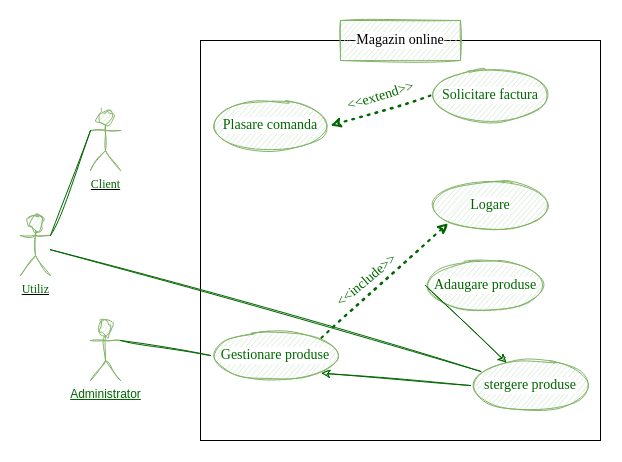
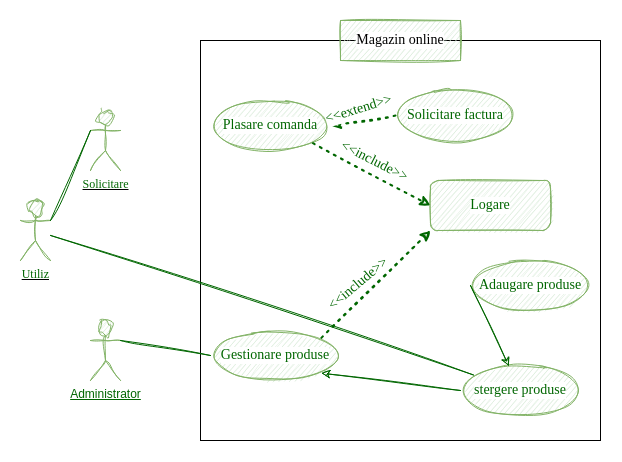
  <mxCell id="0" />
  <mxCell id="1" parent="0" />
- <mxCell id="2" value="&lt;font color=&quot;#006600&quot;&gt;Utiliz&lt;/font&gt;" style="shape=umlActor;verticalLabelPosition=bottom;verticalAlign=top;html=1;outlineConnect=0;fillColor=#d5e8d4;strokeColor=#82b366;labelPosition=center;align=right;fontStyle=4;shadow=0;sketch=1;curveFitting=1;jiggle=2;fontFamily=Comic Sans MS;" vertex="1" parent="1"><mxGeometry x="20" y="215" width="30" height="60" as="geometry" /></mxCell>
+ <mxCell id="2" value="&lt;font color=&quot;#006600&quot;&gt;Utiliz&lt;/font&gt;" style="shape=umlActor;verticalLabelPosition=bottom;verticalAlign=top;html=1;outlineConnect=0;fillColor=#d5e8d4;strokeColor=#82b366;labelPosition=center;align=right;fontStyle=4;shadow=0;sketch=1;curveFitting=1;jiggle=2;fontFamily=Comic Sans MS;" vertex="1" parent="1"><mxGeometry x="20" y="200" width="30" height="60" as="geometry" /></mxCell>
  <mxCell id="3" value="" style="whiteSpace=wrap;html=1;aspect=fixed;" vertex="1" parent="1"><mxGeometry x="200" y="40" width="400" height="400" as="geometry" /></mxCell>
- <mxCell id="4" value="&lt;u&gt;&lt;font color=&quot;#006600&quot; face=&quot;Comic Sans MS&quot;&gt;Client&lt;/font&gt;&lt;/u&gt;" style="shape=umlActor;verticalLabelPosition=bottom;verticalAlign=top;html=1;outlineConnect=0;sketch=1;curveFitting=1;jiggle=2;fillColor=#d5e8d4;strokeColor=#82b366;" vertex="1" parent="1"><mxGeometry x="90" y="110" width="30" height="60" as="geometry" /></mxCell>
+ <mxCell id="4" value="&lt;u&gt;&lt;font color=&quot;#006600&quot; face=&quot;Comic Sans MS&quot;&gt;Solicitare&lt;/font&gt;&lt;/u&gt;" style="shape=umlActor;verticalLabelPosition=bottom;verticalAlign=top;html=1;outlineConnect=0;sketch=1;curveFitting=1;jiggle=2;fillColor=#d5e8d4;strokeColor=#82b366;" vertex="1" parent="1"><mxGeometry x="90" y="110" width="30" height="60" as="geometry" /></mxCell>
  <mxCell id="5" value="&lt;font color=&quot;#006600&quot;&gt;&lt;span style=&quot;background-color: rgb(255, 255, 255);&quot;&gt;&lt;u&gt;Administrator&lt;/u&gt;&lt;/span&gt;&lt;/font&gt;" style="shape=umlActor;verticalLabelPosition=bottom;verticalAlign=top;html=1;outlineConnect=0;sketch=1;curveFitting=1;jiggle=2;fillColor=#d5e8d4;strokeColor=#82b366;" vertex="1" parent="1"><mxGeometry x="90" y="320" width="30" height="60" as="geometry" /></mxCell>
  <mxCell id="6" value="" style="endArrow=none;html=1;rounded=0;exitX=1;exitY=0.333;exitDx=0;exitDy=0;exitPerimeter=0;entryX=0;entryY=0.333;entryDx=0;entryDy=0;entryPerimeter=0;fontColor=#006600;labelBackgroundColor=#006600;strokeColor=#006600;sketch=1;curveFitting=1;jiggle=2;" edge="1" parent="1" source="2" target="4"><mxGeometry width="50" height="50" relative="1" as="geometry"><mxPoint x="40" y="200" as="sourcePoint" /><mxPoint x="90" y="150" as="targetPoint" /></mxGeometry></mxCell>
  <mxCell id="7" value="" style="endArrow=none;html=1;rounded=0;strokeColor=#006600;sketch=1;curveFitting=1;jiggle=2;" edge="1" parent="1" source="2" target="19"><mxGeometry width="50" height="50" relative="1" as="geometry"><mxPoint x="10" y="350" as="sourcePoint" /><mxPoint x="60" y="300" as="targetPoint" /></mxGeometry></mxCell>
  <mxCell id="8" value="&lt;font color=&quot;#006600&quot; style=&quot;font-size: 14px;&quot;&gt;Plasare comanda&lt;/font&gt;" style="ellipse;whiteSpace=wrap;html=1;shadow=0;labelBackgroundColor=#FFFFFF;sketch=1;fontFamily=Comic Sans MS;fillColor=#d5e8d4;strokeColor=#82b366;" vertex="1" parent="1"><mxGeometry x="210" y="100" width="120" height="50" as="geometry" /></mxCell>
  <mxCell id="9" value="Magazin online" style="rounded=0;whiteSpace=wrap;html=1;shadow=0;labelBackgroundColor=#FFFFFF;sketch=1;fontFamily=Comic Sans MS;fontSize=14;fillColor=#d5e8d4;strokeColor=#82b366;" vertex="1" parent="1"><mxGeometry x="340" y="20" width="120" height="40" as="geometry" /></mxCell>
- <mxCell id="10" value="&lt;font color=&quot;#006600&quot;&gt;&lt;span style=&quot;font-size: 14px;&quot;&gt;Solicitare factura&lt;/span&gt;&lt;/font&gt;" style="ellipse;whiteSpace=wrap;html=1;shadow=0;labelBackgroundColor=#FFFFFF;sketch=1;fontFamily=Comic Sans MS;fillColor=#d5e8d4;strokeColor=#82b366;" vertex="1" parent="1"><mxGeometry x="430" y="70" width="120" height="50" as="geometry" /></mxCell>
+ <mxCell id="10" value="&lt;font color=&quot;#006600&quot;&gt;&lt;span style=&quot;font-size: 14px;&quot;&gt;Solicitare factura&lt;/span&gt;&lt;/font&gt;" style="ellipse;whiteSpace=wrap;html=1;shadow=0;labelBackgroundColor=#FFFFFF;sketch=1;fontFamily=Comic Sans MS;fillColor=#d5e8d4;strokeColor=#82b366;" vertex="1" parent="1"><mxGeometry x="395" y="90" width="120" height="50" as="geometry" /></mxCell>
  <mxCell id="11" value="" style="endArrow=classic;dashed=1;html=1;dashPattern=1 3;strokeWidth=2;rounded=0;labelBackgroundColor=#006600;sketch=1;strokeColor=#006600;fontFamily=Comic Sans MS;fontSize=14;fontColor=#006600;exitX=0;exitY=0.5;exitDx=0;exitDy=0;endFill=1;entryX=1;entryY=0.5;entryDx=0;entryDy=0;" edge="1" parent="1" source="10" target="8"><mxGeometry width="50" height="50" relative="1" as="geometry"><mxPoint x="320" y="220" as="sourcePoint" /><mxPoint x="370" y="170" as="targetPoint" /></mxGeometry></mxCell>
  <mxCell id="12" value="&amp;lt;&amp;lt;extend&amp;gt;&amp;gt;" style="edgeLabel;html=1;align=center;verticalAlign=middle;resizable=0;points=[];fontSize=14;fontFamily=Comic Sans MS;fontColor=#006600;rotation=343;" vertex="1" connectable="0" parent="11"><mxGeometry x="-0.338" y="-10" relative="1" as="geometry"><mxPoint x="-14" as="offset" /></mxGeometry></mxCell>
- <mxCell id="13" value="&lt;font color=&quot;#006600&quot;&gt;&lt;span style=&quot;font-size: 14px;&quot;&gt;Logare&lt;/span&gt;&lt;/font&gt;" style="ellipse;whiteSpace=wrap;html=1;shadow=0;labelBackgroundColor=#FFFFFF;sketch=1;fontFamily=Comic Sans MS;fillColor=#d5e8d4;strokeColor=#82b366;" vertex="1" parent="1"><mxGeometry x="430" y="180" width="120" height="50" as="geometry" /></mxCell>
+ <mxCell id="13" value="&lt;font color=&quot;#006600&quot;&gt;&lt;span style=&quot;font-size: 14px;&quot;&gt;Logare&lt;/span&gt;&lt;/font&gt;" style="whiteSpace=wrap;html=1;shadow=0;labelBackgroundColor=#FFFFFF;sketch=1;fontFamily=Comic Sans MS;fillColor=#d5e8d4;strokeColor=#82b366;rounded=1;" vertex="1" parent="1"><mxGeometry x="430" y="180" width="120" height="50" as="geometry" /></mxCell>
  <mxCell id="14" value="&lt;font color=&quot;#006600&quot; style=&quot;font-size: 14px;&quot;&gt;Gestionare produse&lt;/font&gt;" style="ellipse;whiteSpace=wrap;html=1;shadow=0;labelBackgroundColor=#FFFFFF;sketch=1;fontFamily=Comic Sans MS;fillColor=#d5e8d4;strokeColor=#82b366;" vertex="1" parent="1"><mxGeometry x="210" y="330" width="130" height="50" as="geometry" /></mxCell>
  <mxCell id="15" value="" style="endArrow=none;html=1;rounded=0;labelBackgroundColor=#006600;sketch=1;strokeColor=#006600;fontFamily=Comic Sans MS;fontSize=14;fontColor=#006600;exitX=1;exitY=0.333;exitDx=0;exitDy=0;exitPerimeter=0;entryX=0;entryY=0.5;entryDx=0;entryDy=0;" edge="1" parent="1" source="5" target="14"><mxGeometry width="50" height="50" relative="1" as="geometry"><mxPoint x="320" y="220" as="sourcePoint" /><mxPoint x="370" y="170" as="targetPoint" /></mxGeometry></mxCell>
- <mxCell id="18" value="&lt;font color=&quot;#006600&quot;&gt;&lt;span style=&quot;font-size: 14px;&quot;&gt;Adaugare produse&lt;/span&gt;&lt;/font&gt;" style="ellipse;whiteSpace=wrap;html=1;shadow=0;labelBackgroundColor=#FFFFFF;sketch=1;fontFamily=Comic Sans MS;fillColor=#d5e8d4;strokeColor=#82b366;" vertex="1" parent="1"><mxGeometry x="425" y="260" width="120" height="50" as="geometry" /></mxCell>
- <mxCell id="19" value="&lt;font color=&quot;#006600&quot;&gt;&lt;span style=&quot;font-size: 14px;&quot;&gt;stergere produse&lt;/span&gt;&lt;/font&gt;" style="ellipse;whiteSpace=wrap;html=1;shadow=0;labelBackgroundColor=#FFFFFF;sketch=1;fontFamily=Comic Sans MS;fillColor=#d5e8d4;strokeColor=#82b366;" vertex="1" parent="1"><mxGeometry x="470" y="360" width="120" height="50" as="geometry" /></mxCell>
+ <mxCell id="16" value="" style="endArrow=classic;dashed=1;html=1;dashPattern=1 3;strokeWidth=2;rounded=0;labelBackgroundColor=#006600;sketch=1;strokeColor=#006600;fontFamily=Comic Sans MS;fontSize=14;fontColor=#006600;endFill=1;entryX=0;entryY=0.5;entryDx=0;entryDy=0;exitX=1;exitY=1;exitDx=0;exitDy=0;" edge="1" parent="1" source="8" target="13"><mxGeometry width="50" height="50" relative="1" as="geometry"><mxPoint x="320" y="270" as="sourcePoint" /><mxPoint x="370" y="220" as="targetPoint" /></mxGeometry></mxCell>
+ <mxCell id="17" value="&amp;lt;&amp;lt;include&amp;gt;&amp;gt;" style="edgeLabel;html=1;align=center;verticalAlign=middle;resizable=0;points=[];fontSize=14;fontFamily=Comic Sans MS;fontColor=#006600;rotation=27;" vertex="1" connectable="0" parent="16"><mxGeometry x="-0.21" y="4" relative="1" as="geometry"><mxPoint x="13" y="-4" as="offset" /></mxGeometry></mxCell>
+ <mxCell id="18" value="&lt;font color=&quot;#006600&quot;&gt;&lt;span style=&quot;font-size: 14px;&quot;&gt;Adaugare produse&lt;/span&gt;&lt;/font&gt;" style="ellipse;whiteSpace=wrap;html=1;shadow=0;labelBackgroundColor=#FFFFFF;sketch=1;fontFamily=Comic Sans MS;fillColor=#d5e8d4;strokeColor=#82b366;" vertex="1" parent="1"><mxGeometry x="470" y="260" width="120" height="50" as="geometry" /></mxCell>
+ <mxCell id="19" value="&lt;font color=&quot;#006600&quot;&gt;&lt;span style=&quot;font-size: 14px;&quot;&gt;stergere produse&lt;/span&gt;&lt;/font&gt;" style="ellipse;whiteSpace=wrap;html=1;shadow=0;labelBackgroundColor=#FFFFFF;sketch=1;fontFamily=Comic Sans MS;fillColor=#d5e8d4;strokeColor=#82b366;" vertex="1" parent="1"><mxGeometry x="460" y="365" width="120" height="50" as="geometry" /></mxCell>
  <mxCell id="20" value="" style="endArrow=classic;dashed=1;html=1;dashPattern=1 3;strokeWidth=2;rounded=0;labelBackgroundColor=#006600;sketch=1;strokeColor=#006600;fontFamily=Comic Sans MS;fontSize=14;fontColor=#006600;endFill=1;exitX=1;exitY=0;exitDx=0;exitDy=0;entryX=0;entryY=1;entryDx=0;entryDy=0;" edge="1" parent="1" source="14" target="13"><mxGeometry width="50" height="50" relative="1" as="geometry"><mxPoint x="320" y="270" as="sourcePoint" /><mxPoint x="370" y="220" as="targetPoint" /></mxGeometry></mxCell>
  <mxCell id="21" value="&amp;lt;&amp;lt;include&amp;gt;&amp;gt;" style="edgeLabel;html=1;align=center;verticalAlign=middle;resizable=0;points=[];fontSize=14;fontFamily=Comic Sans MS;fontColor=#006600;rotation=320;" vertex="1" connectable="0" parent="20"><mxGeometry x="-0.17" y="7" relative="1" as="geometry"><mxPoint x="-4" y="-4" as="offset" /></mxGeometry></mxCell>
  <mxCell id="22" value="" style="endArrow=classic;html=1;rounded=0;labelBackgroundColor=#006600;sketch=1;strokeColor=#006600;fontFamily=Comic Sans MS;fontSize=14;fontColor=#006600;exitX=0;exitY=0.5;exitDx=0;exitDy=0;" edge="1" parent="1" source="18" target="19"><mxGeometry width="50" height="50" relative="1" as="geometry"><mxPoint x="320" y="270" as="sourcePoint" /><mxPoint x="370" y="220" as="targetPoint" /></mxGeometry></mxCell>
  <mxCell id="23" value="" style="endArrow=classic;html=1;rounded=0;labelBackgroundColor=#006600;sketch=1;strokeColor=#006600;fontFamily=Comic Sans MS;fontSize=14;fontColor=#006600;exitX=0;exitY=0.5;exitDx=0;exitDy=0;entryX=1;entryY=1;entryDx=0;entryDy=0;" edge="1" parent="1" source="19" target="14"><mxGeometry width="50" height="50" relative="1" as="geometry"><mxPoint x="320" y="270" as="sourcePoint" /><mxPoint x="370" y="220" as="targetPoint" /></mxGeometry></mxCell>
